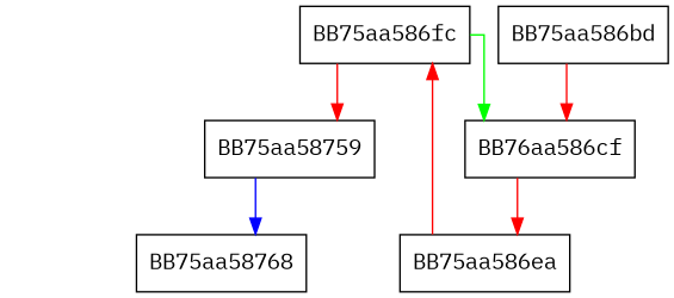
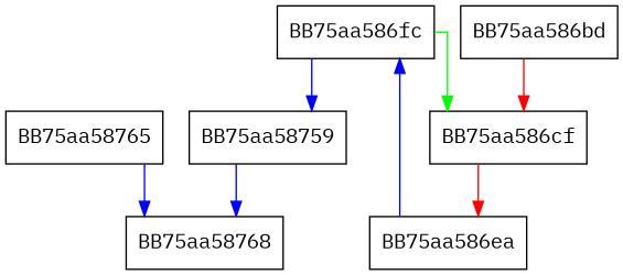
  digraph {
    fontname="IBM Plex Mono"
    splines=ortho
    node [fontname="IBM Plex Mono" shape=box]
    edge [color=blue fontname="IBM Plex Mono"]
+   BB75aa58765
    BB75aa58768
    BB75aa586bd
-   BB75aa586cf [label=BB76aa586cf]
+   BB75aa586cf
    BB75aa58759
    BB75aa586ea
    BB75aa586fc
+   BB75aa58765 -> BB75aa58768
    BB75aa586bd -> BB75aa586cf [color=red]
    BB75aa586cf -> BB75aa586ea [color=red]
    BB75aa58759 -> BB75aa58768
-   BB75aa586ea -> BB75aa586fc [color=red]
+   BB75aa586ea -> BB75aa586fc
    BB75aa586fc -> BB75aa586cf [color=green]
-   BB75aa586fc -> BB75aa58759 [color=red]
+   BB75aa586fc -> BB75aa58759
  }
